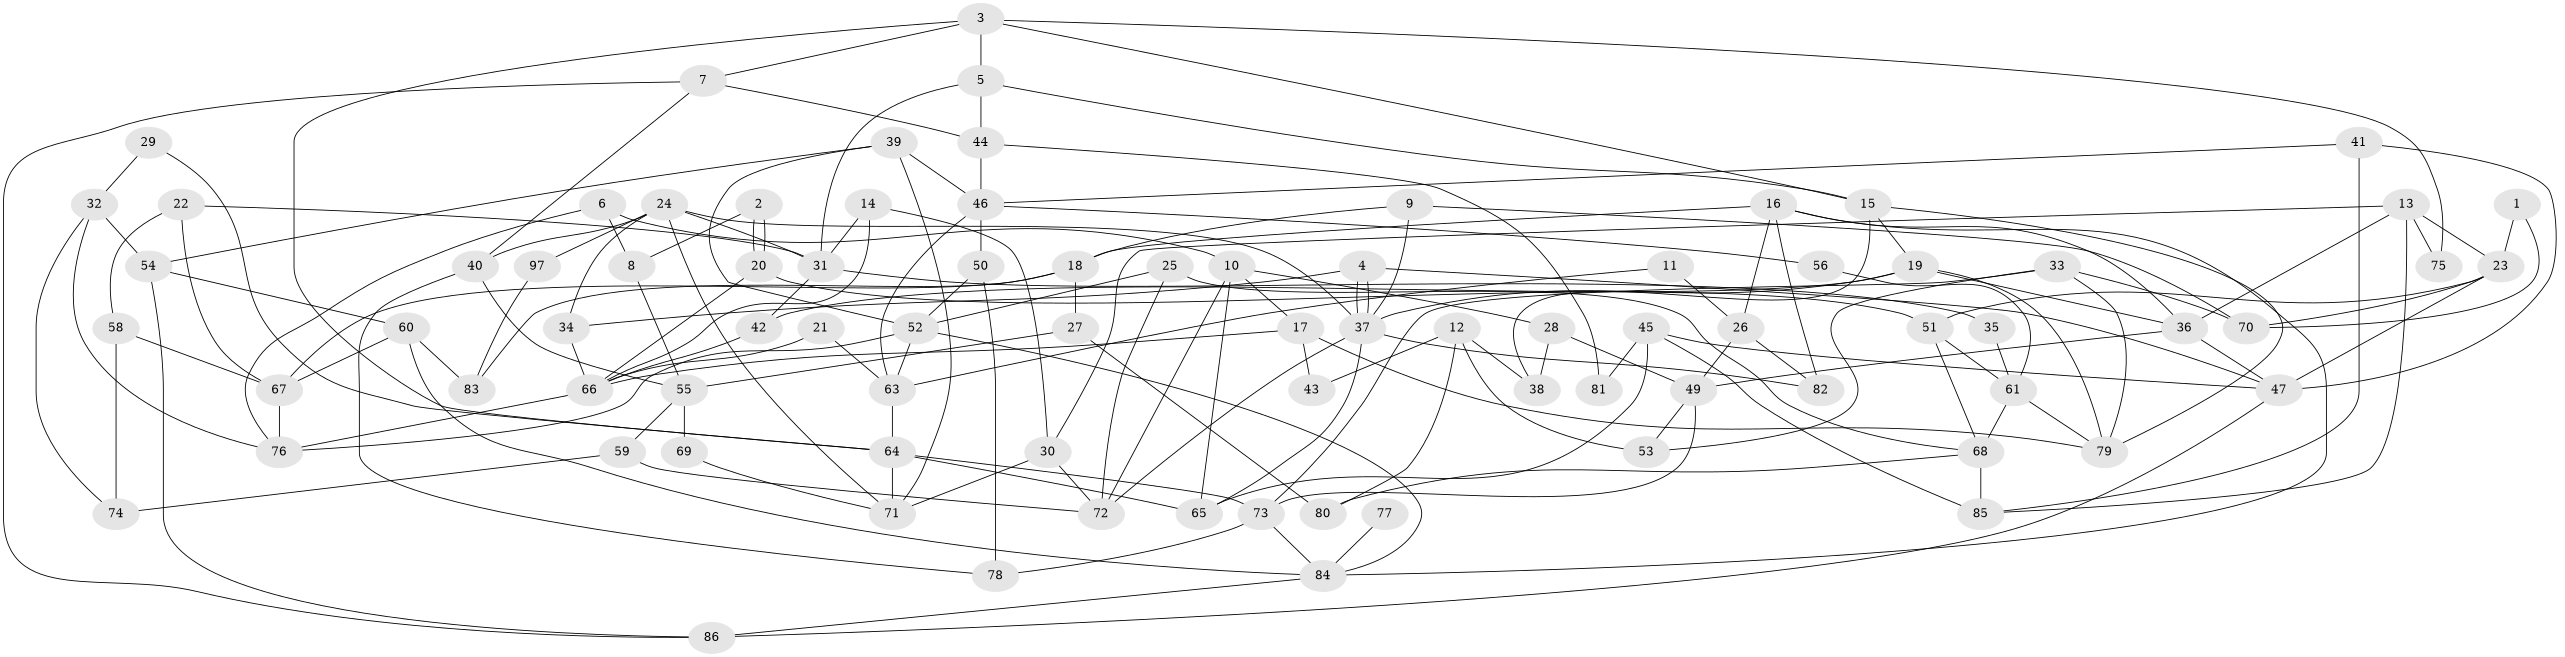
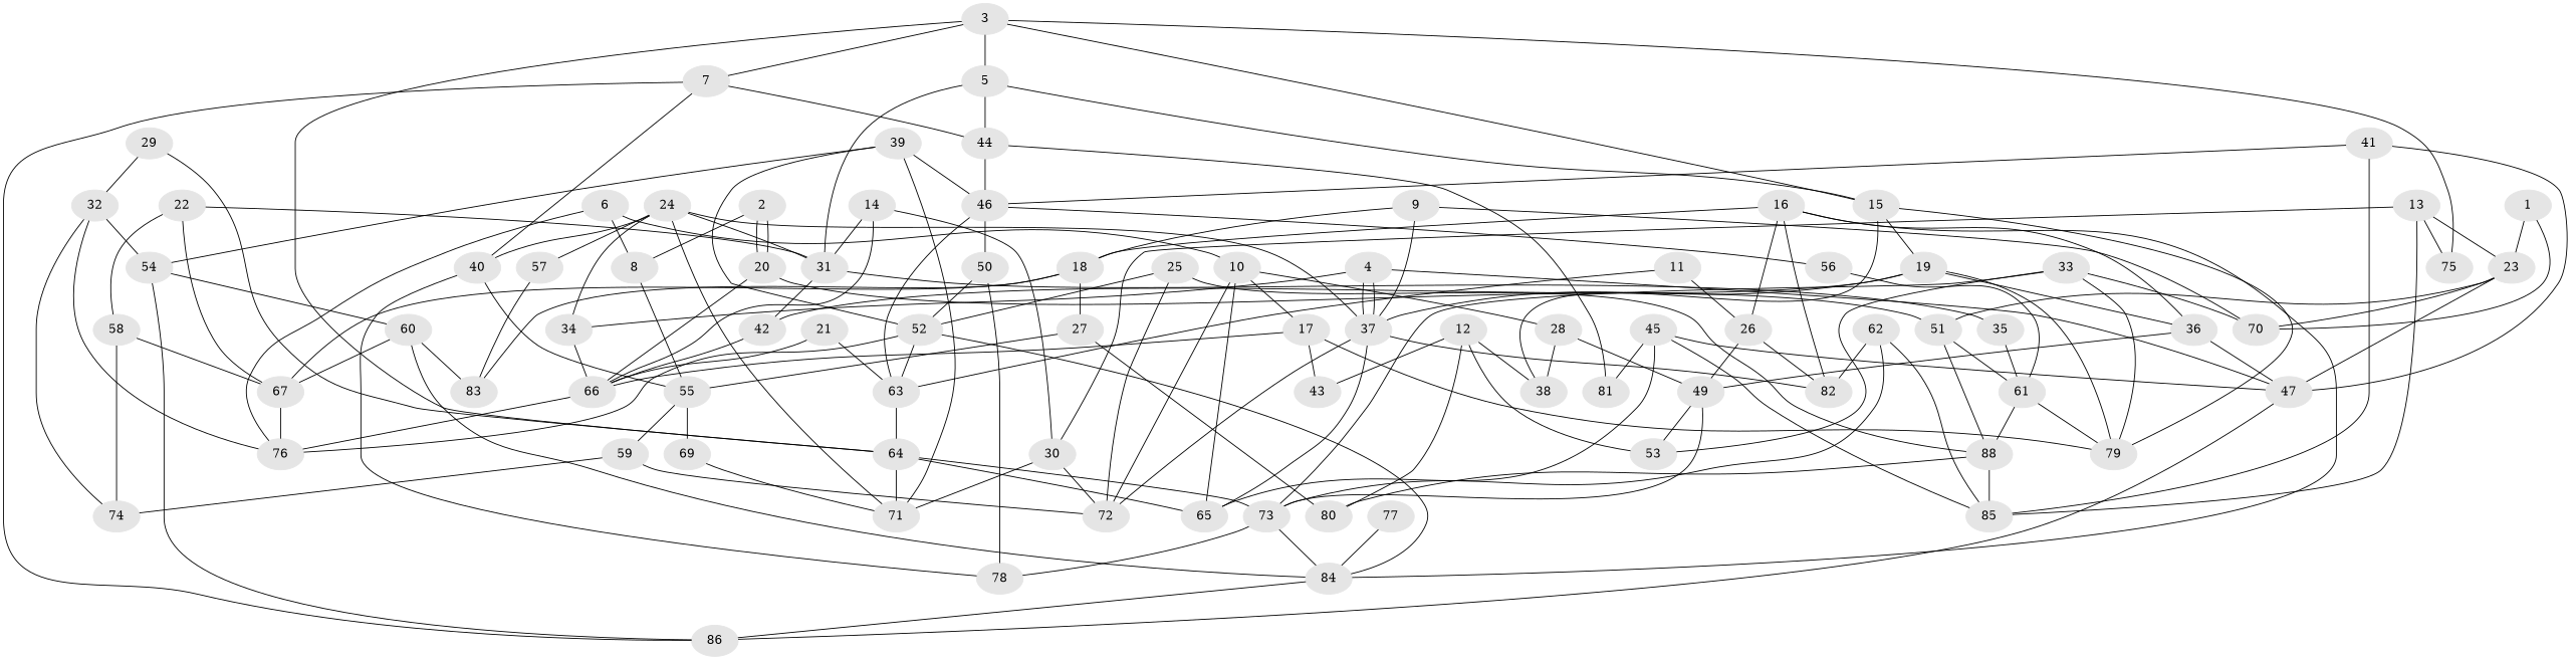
  graph {
    node [color=gray90 style=filled]
    1
    23
    70
    47
    51
    2
    8
    20
    55
    66
    3
    5
    7
    15
    64
    75
    31
    44
    40
    86
    38
    19
    79
    65
    71
    73
    4
    34
    37
    72
    82
    42
    35
    46
    81
    6
    10
    76
    17
    28
    78
    59
    69
    9
    18
    27
    67
    83
    43
    49
    11
    26
    63
    12
    53
    80
    13
    30
    36
    85
    14
    16
    84
-   68
+   68 [label=88]
    61
    21
    22
    58
    74
    24
-   57 [label=97]
+   57
    25
    52
    29
    32
    54
    60
    33
    39
    50
    56
    41
    45
+   62
    77
    1 -- 23
    1 -- 70
    23 -- 70
    23 -- 47
    23 -- 51
    47 -- 86
    51 -- 68
    51 -- 61
    2 -- 8
    2 -- 20
    2 -- 20
    8 -- 55
    20 -- 51
    20 -- 66
    55 -- 59
    55 -- 69
    66 -- 76
    3 -- 5
    3 -- 7
    3 -- 15
    3 -- 64
    3 -- 75
    5 -- 15
    5 -- 31
    5 -- 44
    7 -- 44
    7 -- 40
    7 -- 86
    15 -- 38
    15 -- 19
    15 -- 79
    64 -- 65
    64 -- 71
    64 -- 73
    31 -- 42
    31 -- 35
    44 -- 46
    44 -- 81
    40 -- 55
    40 -- 78
    19 -- 79
    19 -- 37
    19 -- 42
    19 -- 36
    73 -- 78
    73 -- 84
    4 -- 47
    4 -- 34
    4 -- 37
    4 -- 37
    34 -- 66
    37 -- 65
    37 -- 72
    37 -- 82
    42 -- 66
    35 -- 61
    46 -- 63
    46 -- 50
    46 -- 56
    6 -- 8
    6 -- 10
    6 -- 76
    10 -- 65
    10 -- 72
    10 -- 17
    10 -- 28
    17 -- 66
    17 -- 79
    17 -- 43
    28 -- 38
    28 -- 49
    59 -- 72
    59 -- 74
    69 -- 71
    9 -- 70
    9 -- 37
    9 -- 18
    18 -- 27
    18 -- 67
    18 -- 83
    27 -- 55
    27 -- 80
    67 -- 76
    49 -- 73
    49 -- 53
    11 -- 26
    11 -- 63
    26 -- 82
    26 -- 49
    63 -- 64
    12 -- 38
    12 -- 43
    12 -- 53
    12 -- 80
    13 -- 23
    13 -- 75
    13 -- 30
-   13 -- 36
    13 -- 85
    30 -- 71
    30 -- 72
    36 -- 47
    36 -- 49
    14 -- 66
    14 -- 31
    14 -- 30
    16 -- 82
    16 -- 18
    16 -- 26
    16 -- 36
    16 -- 84
    84 -- 86
    68 -- 80
    68 -- 85
    61 -- 79
    61 -- 68
    21 -- 66
    21 -- 63
    22 -- 31
    22 -- 67
    22 -- 58
    58 -- 67
    58 -- 74
    24 -- 31
    24 -- 40
    24 -- 71
    24 -- 34
    24 -- 37
    24 -- 57
    57 -- 83
    25 -- 72
    25 -- 68
    25 -- 52
    52 -- 76
    52 -- 63
    52 -- 84
    29 -- 64
    29 -- 32
    32 -- 76
    32 -- 74
    32 -- 54
    54 -- 86
    54 -- 60
    60 -- 67
    60 -- 83
    60 -- 84
    33 -- 70
    33 -- 79
    33 -- 73
    33 -- 53
    39 -- 71
    39 -- 46
    39 -- 52
    39 -- 54
    50 -- 78
    50 -- 52
    56 -- 61
    41 -- 47
    41 -- 46
    41 -- 85
    45 -- 47
    45 -- 65
    45 -- 81
    45 -- 85
+   62 -- 73
+   62 -- 82
+   62 -- 85
    77 -- 84
  }
